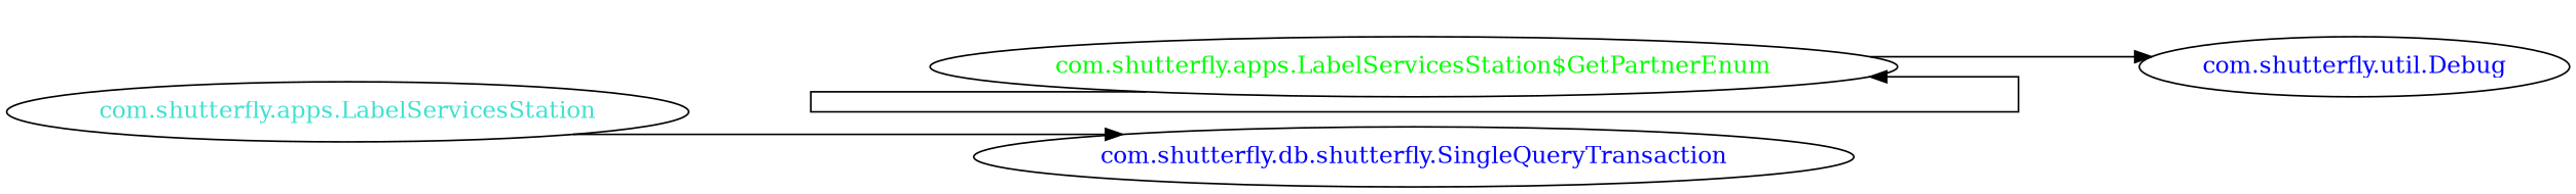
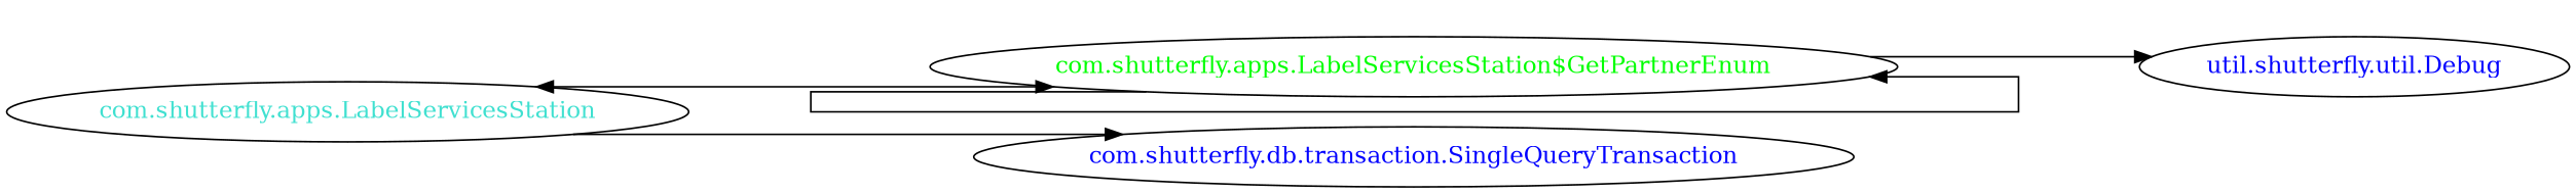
  digraph {
    concentrate=true
    rankdir=LR
    ranksep=2.0
    splines=ortho
    node [fontcolor=blue]
    "com.shutterfly.apps.LabelServicesStation$GetPartnerEnum" [fontcolor=green]
-   "com.shutterfly.util.Debug"
+   "com.shutterfly.util.Debug" [label="util.shutterfly.util.Debug"]
    "com.shutterfly.apps.LabelServicesStation" [fontcolor=turquoise]
-   "com.shutterfly.db.transaction.SingleQueryTransaction" [label="com.shutterfly.db.shutterfly.SingleQueryTransaction"]
+   "com.shutterfly.db.transaction.SingleQueryTransaction"
    "com.shutterfly.apps.LabelServicesStation$GetPartnerEnum" -> "com.shutterfly.apps.LabelServicesStation$GetPartnerEnum"
    "com.shutterfly.apps.LabelServicesStation$GetPartnerEnum" -> "com.shutterfly.util.Debug"
+   "com.shutterfly.apps.LabelServicesStation" -> "com.shutterfly.apps.LabelServicesStation$GetPartnerEnum" [dir=both]
    "com.shutterfly.apps.LabelServicesStation" -> "com.shutterfly.db.transaction.SingleQueryTransaction"
  }
